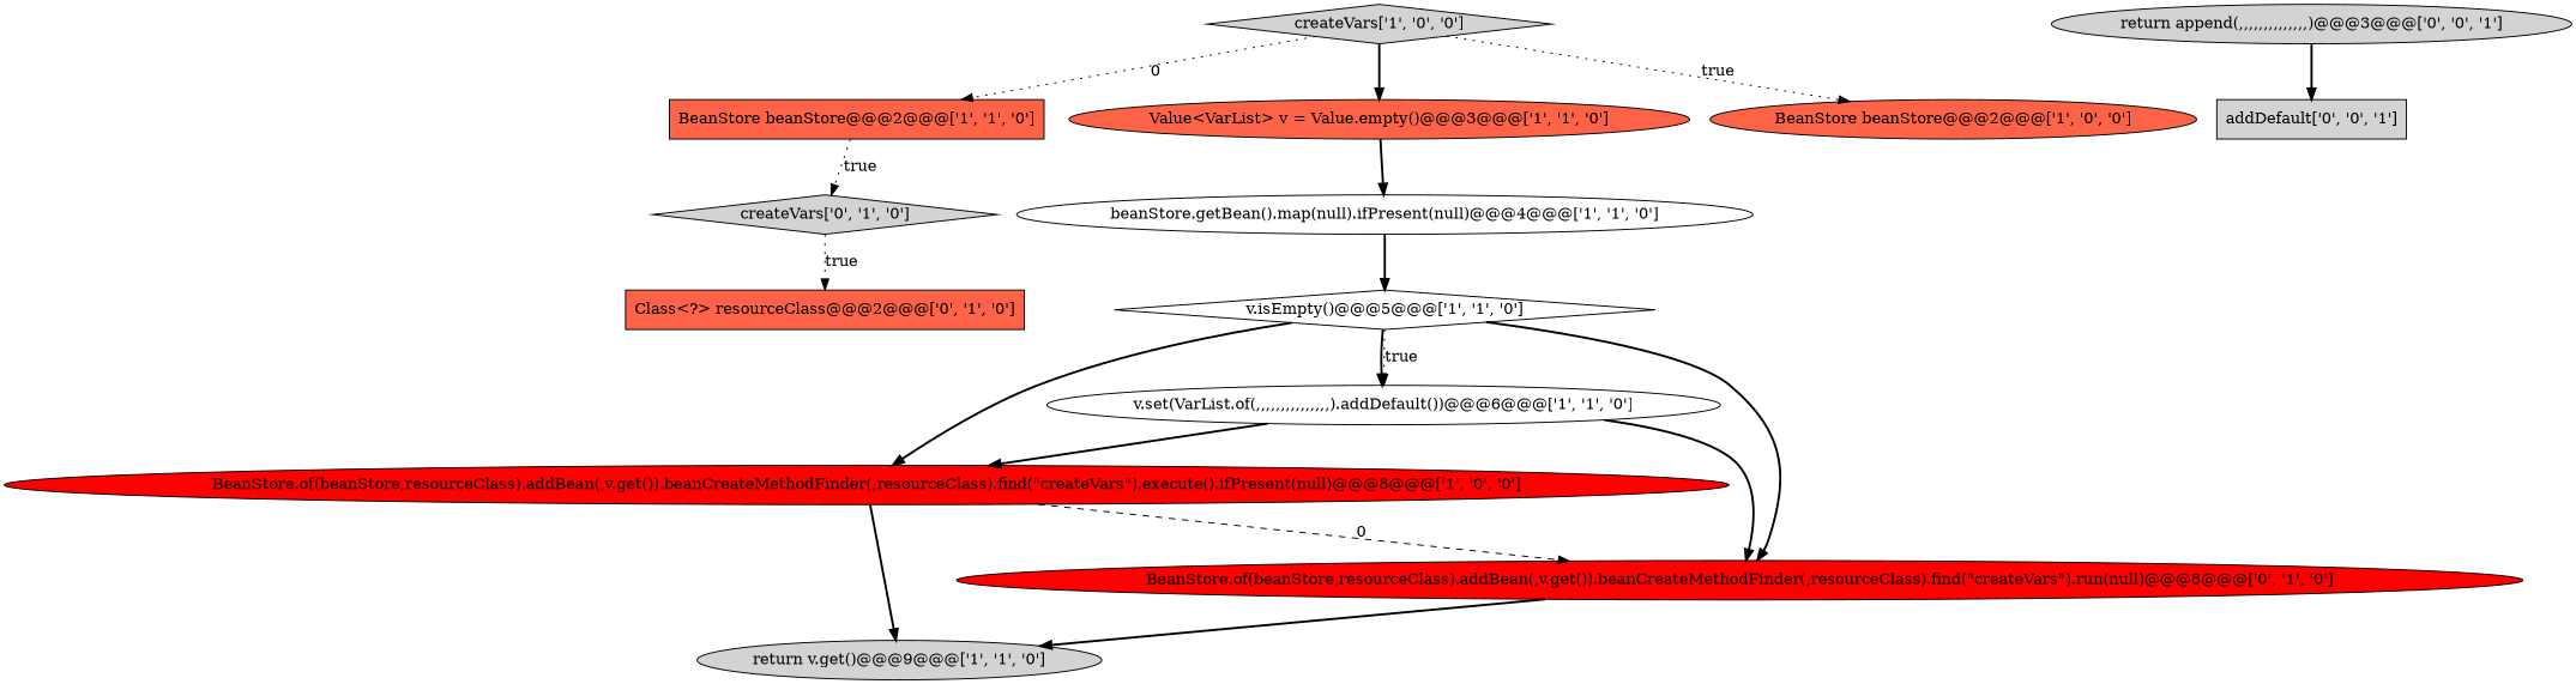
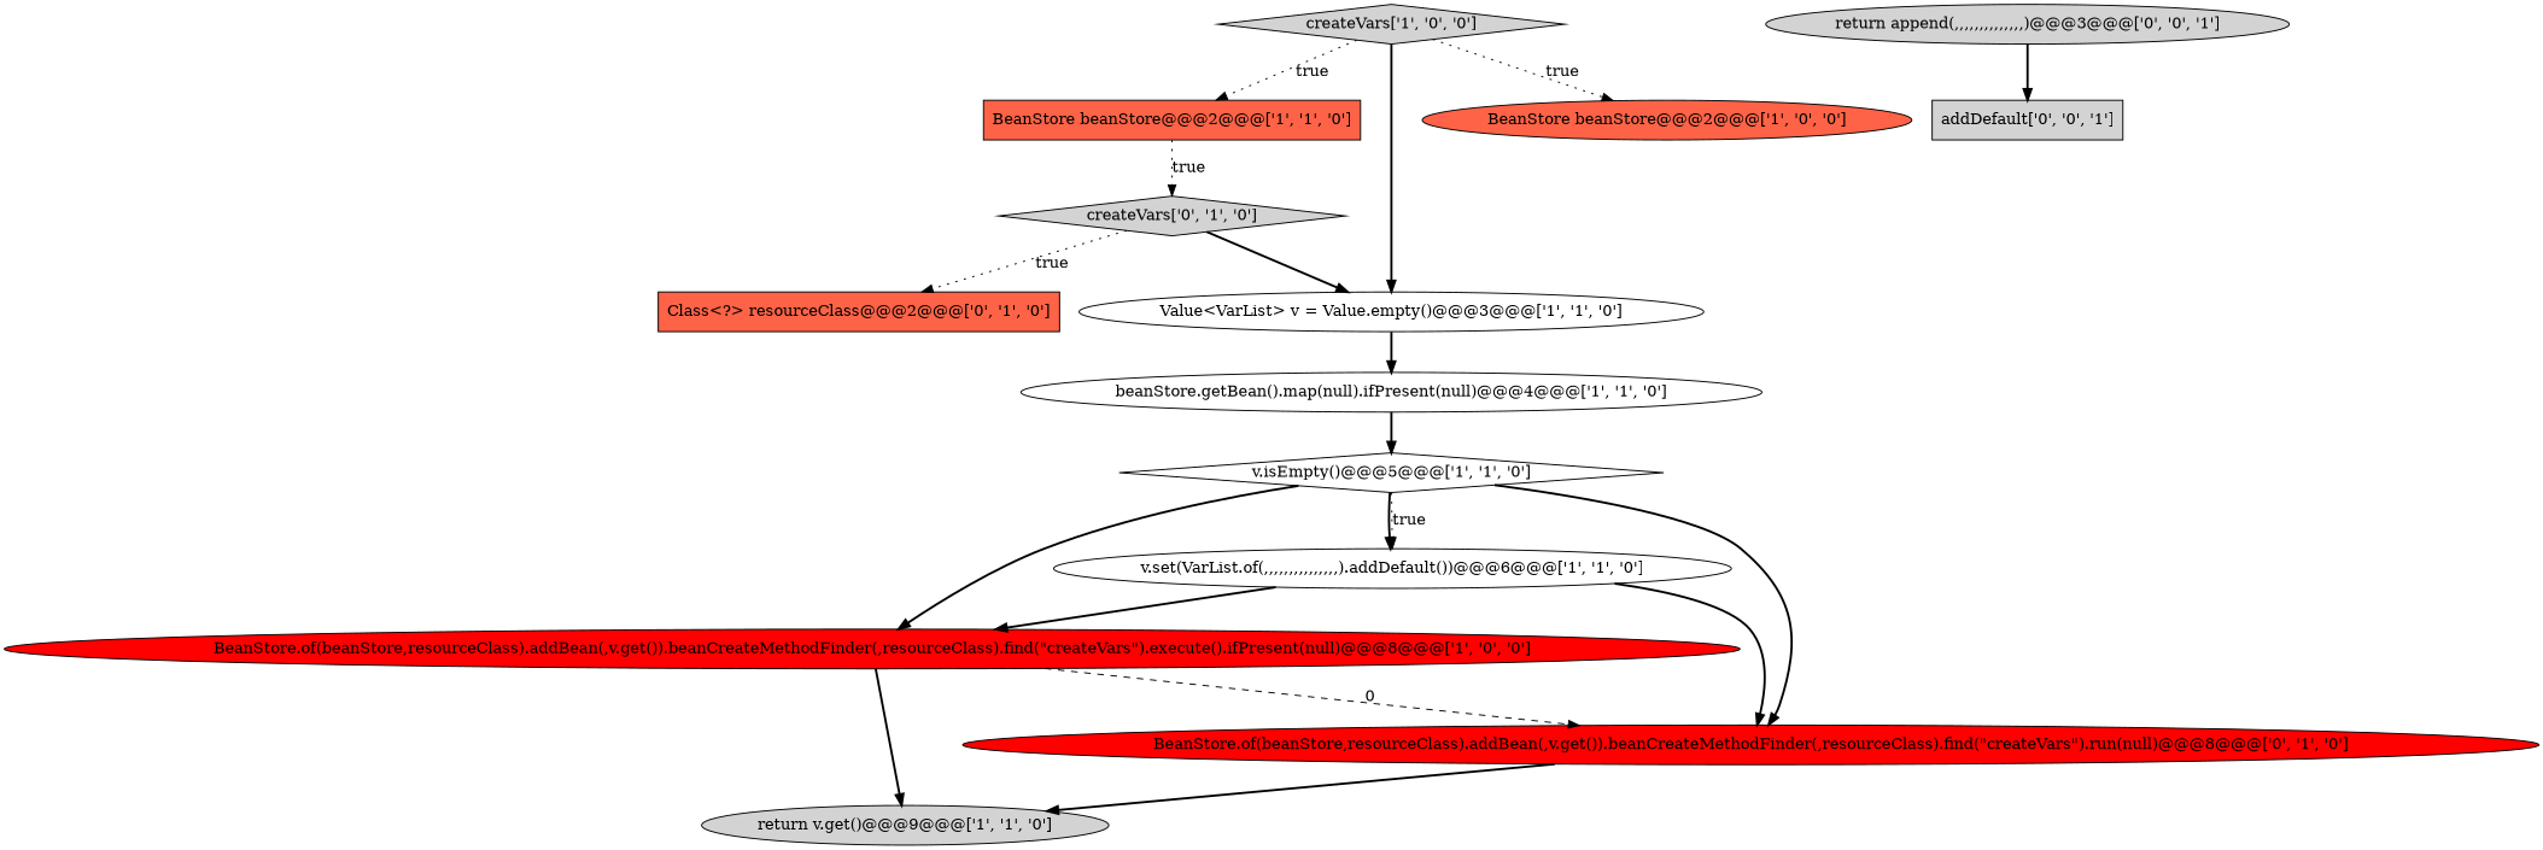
  digraph {
    node [fillcolor=lightgray shape=ellipse style=filled]
    edge [style=bold]
    n1 [fillcolor=tomato label="Class<?> resourceClass@@@2@@@['0', '1', '0']" shape=box]
    n2 [fillcolor=red label="BeanStore.of(beanStore,resourceClass).addBean(,v.get()).beanCreateMethodFinder(,resourceClass).find(\"createVars\").execute().ifPresent(null)@@@8@@@['1', '0', '0']"]
    n3 [label="return v.get()@@@9@@@['1', '1', '0']"]
    n4 [fillcolor=red label="BeanStore.of(beanStore,resourceClass).addBean(,v.get()).beanCreateMethodFinder(,resourceClass).find(\"createVars\").run(null)@@@8@@@['0', '1', '0']"]
    n5 [fillcolor=tomato label="BeanStore beanStore@@@2@@@['1', '1', '0']" shape=box]
    n6 [label="createVars['0', '1', '0']" shape=diamond]
-   n7 [fillcolor=tomato label="Value<VarList> v = Value.empty()@@@3@@@['1', '1', '0']"]
+   n7 [fillcolor=white label="Value<VarList> v = Value.empty()@@@3@@@['1', '1', '0']"]
    n8 [fillcolor=white label="beanStore.getBean().map(null).ifPresent(null)@@@4@@@['1', '1', '0']"]
    n9 [fillcolor=white label="v.isEmpty()@@@5@@@['1', '1', '0']" shape=diamond]
    n10 [label="addDefault['0', '0', '1']" shape=box]
    n11 [label="return append(,,,,,,,,,,,,,,)@@@3@@@['0', '0', '1']"]
    n12 [fillcolor=white label="v.set(VarList.of(,,,,,,,,,,,,,,,).addDefault())@@@6@@@['1', '1', '0']"]
    n13 [label="createVars['1', '0', '0']" shape=diamond]
    n14 [fillcolor=tomato label="BeanStore beanStore@@@2@@@['1', '0', '0']"]
    n2 -> n3
    n2 -> n4 [label=0 style=dashed]
    n4 -> n3
    n5 -> n6 [label=true style=dotted]
    n6 -> n1 [label=true style=dotted]
+   n6 -> n7
    n7 -> n8
    n8 -> n9
    n9 -> n2
    n9 -> n4
    n9 -> n12 [label=true style=dotted]
    n9 -> n12
    n11 -> n10
    n12 -> n2
    n12 -> n4
-   n13 -> n5 [label=0 style=dotted]
+   n13 -> n5 [label=true style=dotted]
    n13 -> n7
    n13 -> n14 [label=true style=dotted]
  }
